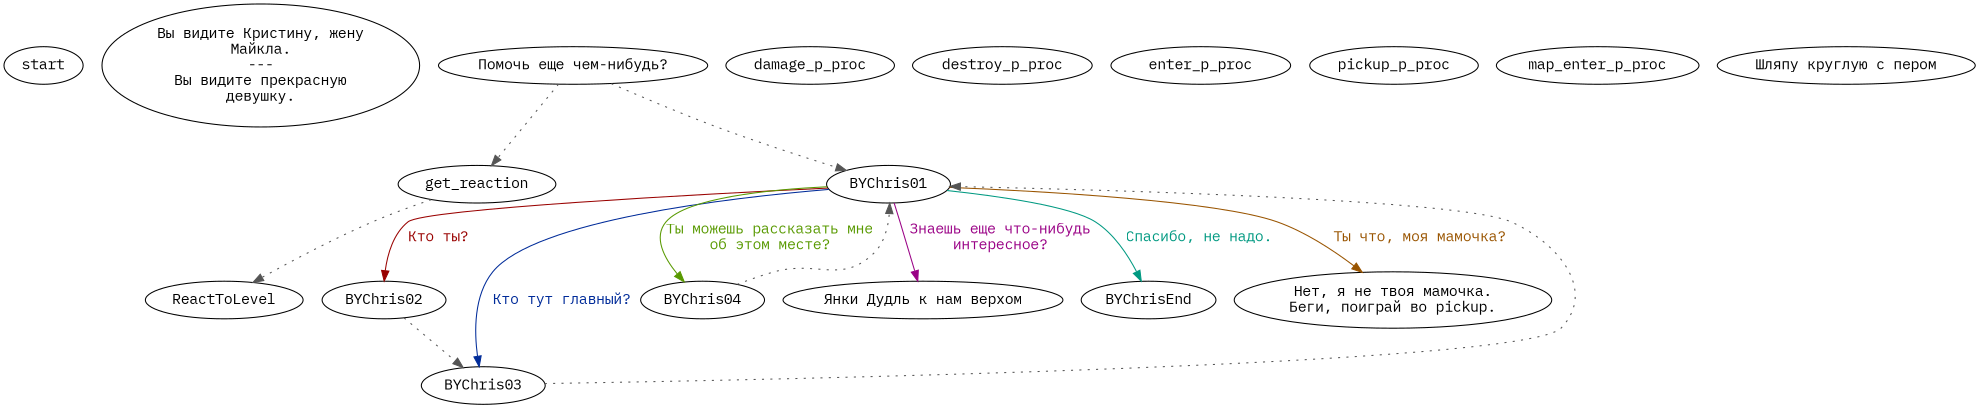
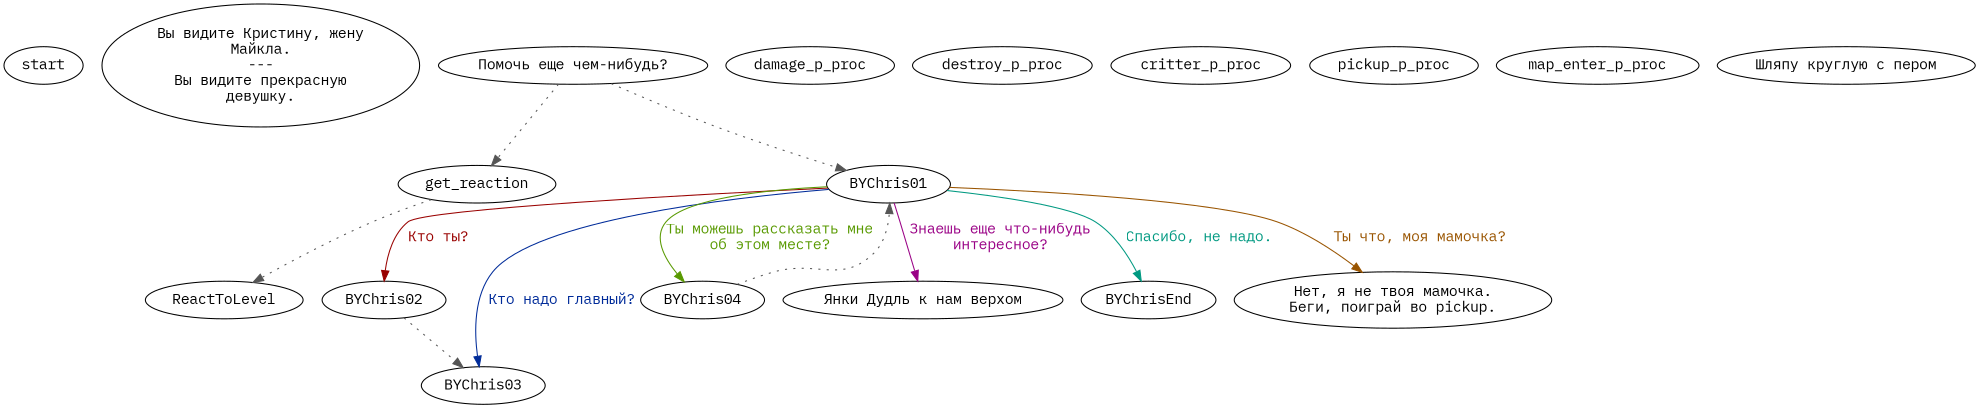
  digraph {
    fontname="IBM Plex Mono"
    node [color="#000000" fillcolor="#FFFFFF" fontname="IBM Plex Mono" style=filled]
    edge [color="#555555" fontname="IBM Plex Mono"]
    start
    n2 [label="Вы видите Кристину, жену\nМайкла.\n---\nВы видите прекрасную\nдевушку."]
    n3 [label="Помочь еще чем-нибудь?"]
    get_reaction
    BYChris01
    ReactToLevel
    BYChris02
    BYChris03
    BYChris04
    n10 [label="Янки Дудль к нам верхом"]
    BYChrisEnd
    n12 [label="Нет, я не твоя мамочка.\nБеги, поиграй во pickup."]
    damage_p_proc
    destroy_p_proc
-   critter_p_proc [label=enter_p_proc]
+   critter_p_proc
    pickup_p_proc
    map_enter_p_proc
    n18 [label="Шляпу круглую с пером"]
    n3 -> get_reaction [style=dotted]
    n3 -> BYChris01 [style=dotted]
    get_reaction -> ReactToLevel [style=dotted]
    BYChris01 -> BYChris02 [color="#990100" fontcolor="#990100" label="Кто ты?"]
-   BYChris01 -> BYChris03 [color="#002B99" fontcolor="#002B99" label="Кто тут главный?"]
+   BYChris01 -> BYChris03 [color="#002B99" fontcolor="#002B99" label="Кто надо главный?"]
    BYChris01 -> BYChris04 [color="#589900" fontcolor="#589900" label="Ты можешь рассказать мне\nоб этом месте?"]
    BYChris01 -> n10 [color="#990085" fontcolor="#990085" label="Знаешь еще что-нибудь\nинтересное?"]
    BYChris01 -> BYChrisEnd [color="#009981" fontcolor="#009981" label="Спасибо, не надо."]
    BYChris01 -> n12 [color="#995400" fontcolor="#995400" label="Ты что, моя мамочка?"]
    BYChris02 -> BYChris03 [style=dotted]
-   BYChris03 -> BYChris01 [style=dotted]
    BYChris04 -> BYChris01 [style=dotted]
  }
